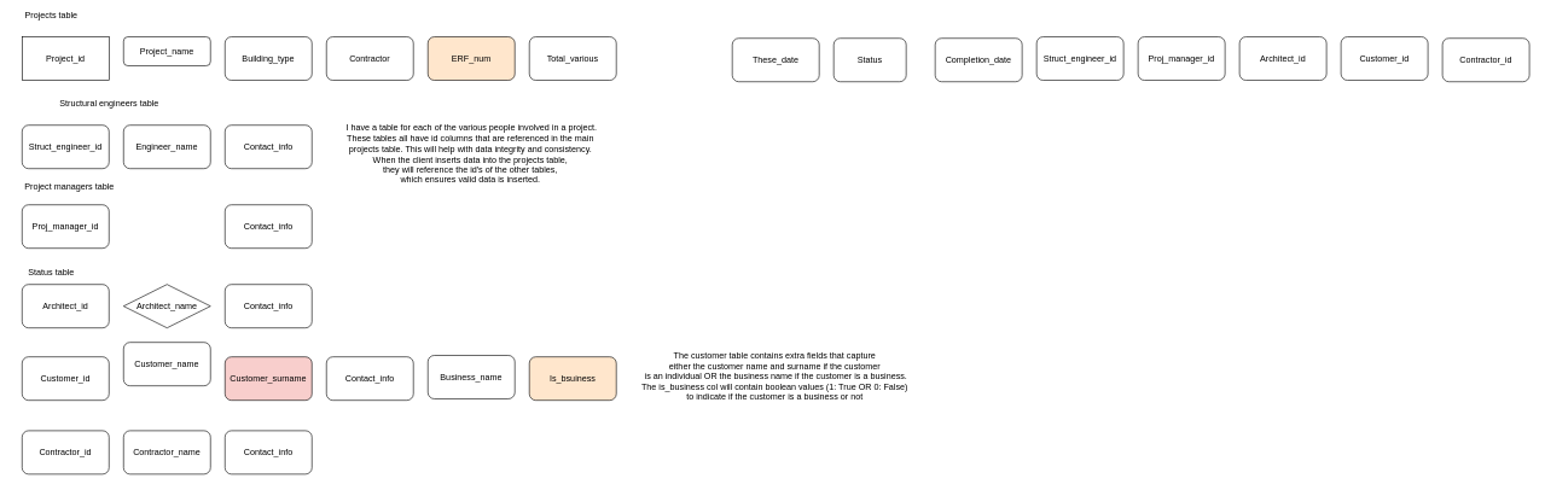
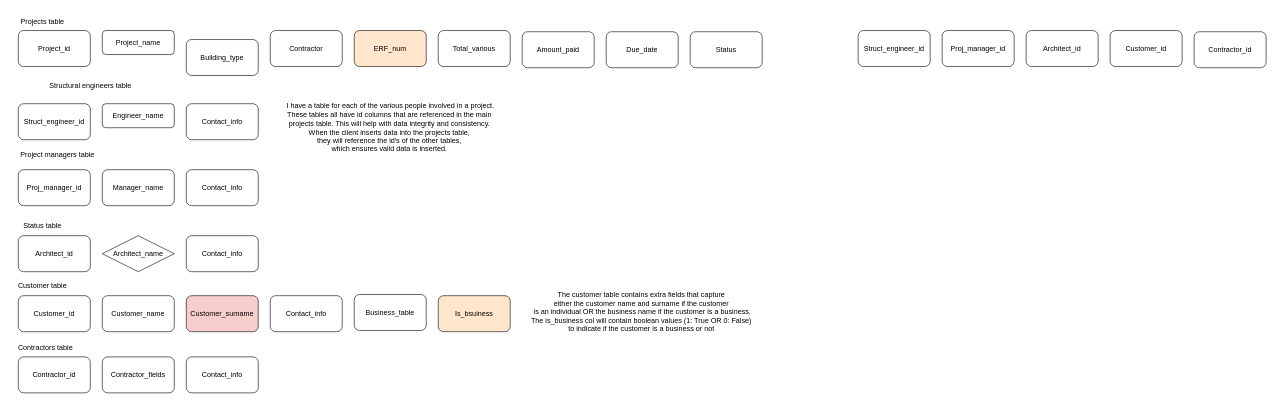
  <mxCell id="0" />
  <mxCell id="1" parent="0" />
- <mxCell id="2" value="Project_id" style="whiteSpace=wrap;html=1;rounded=0;" vertex="1" parent="1"><mxGeometry x="30" y="50" width="120" height="60" as="geometry" /></mxCell>
- <mxCell id="3" value="Projects table" style="text;html=1;align=center;verticalAlign=middle;resizable=0;points=[];autosize=1;strokeColor=none;fillColor=none;" vertex="1" parent="1"><mxGeometry x="20" y="5" width="100" height="30" as="geometry" /></mxCell>
+ <mxCell id="2" value="Project_id" style="rounded=1;whiteSpace=wrap;html=1;" vertex="1" parent="1"><mxGeometry x="30" y="50" width="120" height="60" as="geometry" /></mxCell>
+ <mxCell id="3" value="Projects table" style="text;html=1;align=center;verticalAlign=middle;resizable=0;points=[];autosize=1;strokeColor=none;fillColor=none;" vertex="1" parent="1"><mxGeometry x="20" y="20" width="100" height="30" as="geometry" /></mxCell>
  <mxCell id="4" value="Total_various" style="rounded=1;whiteSpace=wrap;html=1;" vertex="1" parent="1"><mxGeometry x="730" y="50" width="120" height="60" as="geometry" /></mxCell>
  <mxCell id="5" value="ERF_num" style="rounded=1;whiteSpace=wrap;html=1;fillColor=#ffe6cc;" vertex="1" parent="1"><mxGeometry x="590" y="50" width="120" height="60" as="geometry" /></mxCell>
  <mxCell id="6" value="Contractor" style="rounded=1;whiteSpace=wrap;html=1;" vertex="1" parent="1"><mxGeometry x="450" y="50" width="120" height="60" as="geometry" /></mxCell>
- <mxCell id="7" value="Building_type" style="rounded=1;whiteSpace=wrap;html=1;" vertex="1" parent="1"><mxGeometry x="310" y="50" width="120" height="60" as="geometry" /></mxCell>
+ <mxCell id="7" value="Building_type" style="rounded=1;whiteSpace=wrap;html=1;" vertex="1" parent="1"><mxGeometry x="310" y="65" width="120" height="60" as="geometry" /></mxCell>
  <mxCell id="8" value="Project_name" style="rounded=1;whiteSpace=wrap;html=1;" vertex="1" parent="1"><mxGeometry x="170" y="50" width="120" height="40" as="geometry" /></mxCell>
  <mxCell id="9" value="Struct_engineer_id" style="rounded=1;whiteSpace=wrap;html=1;" vertex="1" parent="1"><mxGeometry x="30" y="172" width="120" height="60" as="geometry" /></mxCell>
  <mxCell id="10" value="Structural engineers table" style="text;html=1;align=center;verticalAlign=middle;resizable=0;points=[];autosize=1;strokeColor=none;fillColor=none;" vertex="1" parent="1"><mxGeometry x="70" y="127" width="160" height="30" as="geometry" /></mxCell>
  <mxCell id="11" value="Contact_info" style="rounded=1;whiteSpace=wrap;html=1;" vertex="1" parent="1"><mxGeometry x="310" y="172" width="120" height="60" as="geometry" /></mxCell>
- <mxCell id="12" value="Engineer_name" style="rounded=1;whiteSpace=wrap;html=1;" vertex="1" parent="1"><mxGeometry x="170" y="172" width="120" height="60" as="geometry" /></mxCell>
+ <mxCell id="12" value="Engineer_name" style="rounded=1;whiteSpace=wrap;html=1;" vertex="1" parent="1"><mxGeometry x="170" y="172" width="120" height="40" as="geometry" /></mxCell>
  <mxCell id="13" value="Proj_manager_id" style="rounded=1;whiteSpace=wrap;html=1;" vertex="1" parent="1"><mxGeometry x="30" y="282" width="120" height="60" as="geometry" /></mxCell>
  <mxCell id="14" value="Architect_id" style="rounded=1;whiteSpace=wrap;html=1;" vertex="1" parent="1"><mxGeometry x="30" y="392" width="120" height="60" as="geometry" /></mxCell>
  <mxCell id="15" value="Customer_id" style="rounded=1;whiteSpace=wrap;html=1;" vertex="1" parent="1"><mxGeometry x="30" y="492" width="120" height="60" as="geometry" /></mxCell>
  <mxCell id="16" value="Contact_info" style="rounded=1;whiteSpace=wrap;html=1;" vertex="1" parent="1"><mxGeometry x="310" y="282" width="120" height="60" as="geometry" /></mxCell>
- <mxCell id="18" value="Customer_name" style="rounded=1;whiteSpace=wrap;html=1;" vertex="1" parent="1"><mxGeometry x="170" y="472" width="120" height="60" as="geometry" /></mxCell>
+ <mxCell id="17" value="Manager_name" style="rounded=1;whiteSpace=wrap;html=1;" vertex="1" parent="1"><mxGeometry x="170" y="282" width="120" height="60" as="geometry" /></mxCell>
+ <mxCell id="18" value="Customer_name" style="rounded=1;whiteSpace=wrap;html=1;" vertex="1" parent="1"><mxGeometry x="170" y="492" width="120" height="60" as="geometry" /></mxCell>
  <mxCell id="19" value="Architect_name" style="rhombus;whiteSpace=wrap;html=1;" vertex="1" parent="1"><mxGeometry x="170" y="392" width="120" height="60" as="geometry" /></mxCell>
  <mxCell id="20" value="Contact_info" style="rounded=1;whiteSpace=wrap;html=1;" vertex="1" parent="1"><mxGeometry x="310" y="392" width="120" height="60" as="geometry" /></mxCell>
  <mxCell id="21" value="Customer_surname" style="rounded=1;whiteSpace=wrap;html=1;fillColor=#f8cecc;" vertex="1" parent="1"><mxGeometry x="310" y="492" width="120" height="60" as="geometry" /></mxCell>
  <mxCell id="22" value="Project managers table" style="text;html=1;align=center;verticalAlign=middle;resizable=0;points=[];autosize=1;strokeColor=none;fillColor=none;" vertex="1" parent="1"><mxGeometry x="20" y="242" width="150" height="30" as="geometry" /></mxCell>
  <mxCell id="23" value="Status table" style="text;html=1;align=center;verticalAlign=middle;resizable=0;points=[];autosize=1;strokeColor=none;fillColor=none;" vertex="1" parent="1"><mxGeometry x="20" y="360" width="100" height="30" as="geometry" /></mxCell>
+ <mxCell id="24" value="Customer table" style="text;html=1;align=center;verticalAlign=middle;resizable=0;points=[];autosize=1;strokeColor=none;fillColor=none;" vertex="1" parent="1"><mxGeometry x="20" y="460" width="100" height="30" as="geometry" /></mxCell>
  <mxCell id="25" value="I have a table for each of the various people involved in a project.&lt;div&gt;These tables all have id columns that are referenced in the main&amp;nbsp;&lt;/div&gt;&lt;div&gt;projects table. This will help with data integrity and consistency.&amp;nbsp;&lt;/div&gt;&lt;div&gt;When the client&amp;nbsp;&lt;span style=&quot;background-color: initial;&quot;&gt;inserts data into the projects table,&amp;nbsp;&lt;/span&gt;&lt;/div&gt;&lt;div&gt;&lt;span style=&quot;background-color: initial;&quot;&gt;they will reference the id's of&amp;nbsp;&lt;/span&gt;&lt;span style=&quot;background-color: initial;&quot;&gt;the other tables,&amp;nbsp;&lt;/span&gt;&lt;/div&gt;&lt;div&gt;&lt;span style=&quot;background-color: initial;&quot;&gt;which ensures valid data is inserted.&amp;nbsp;&lt;/span&gt;&lt;/div&gt;" style="text;html=1;align=center;verticalAlign=middle;resizable=0;points=[];autosize=1;strokeColor=none;fillColor=none;" vertex="1" parent="1"><mxGeometry x="465" y="162" width="370" height="100" as="geometry" /></mxCell>
  <mxCell id="26" value="Contractor_id" style="rounded=1;whiteSpace=wrap;html=1;" vertex="1" parent="1"><mxGeometry x="30" y="594" width="120" height="60" as="geometry" /></mxCell>
- <mxCell id="27" value="Contractor_name" style="rounded=1;whiteSpace=wrap;html=1;" vertex="1" parent="1"><mxGeometry x="170" y="594" width="120" height="60" as="geometry" /></mxCell>
+ <mxCell id="27" value="Contractor_fields" style="rounded=1;whiteSpace=wrap;html=1;" vertex="1" parent="1"><mxGeometry x="170" y="594" width="120" height="60" as="geometry" /></mxCell>
  <mxCell id="28" value="Contact_info" style="rounded=1;whiteSpace=wrap;html=1;" vertex="1" parent="1"><mxGeometry x="310" y="594" width="120" height="60" as="geometry" /></mxCell>
- <mxCell id="31" value="These_date" style="rounded=1;whiteSpace=wrap;html=1;" vertex="1" parent="1"><mxGeometry x="1010" y="52" width="120" height="60" as="geometry" /></mxCell>
+ <mxCell id="29" value="Contractors table" style="text;html=1;align=center;verticalAlign=middle;resizable=0;points=[];autosize=1;strokeColor=none;fillColor=none;" vertex="1" parent="1"><mxGeometry x="20" y="564" width="110" height="30" as="geometry" /></mxCell>
+ <mxCell id="30" value="Amount_paid" style="rounded=1;whiteSpace=wrap;html=1;" vertex="1" parent="1"><mxGeometry x="870" y="52" width="120" height="60" as="geometry" /></mxCell>
+ <mxCell id="31" value="Due_date" style="rounded=1;whiteSpace=wrap;html=1;" vertex="1" parent="1"><mxGeometry x="1010" y="52" width="120" height="60" as="geometry" /></mxCell>
  <mxCell id="32" value="Customer_id" style="rounded=1;whiteSpace=wrap;html=1;" vertex="1" parent="1"><mxGeometry x="1850" y="50" width="120" height="60" as="geometry" /></mxCell>
  <mxCell id="33" value="Architect_id" style="rounded=1;whiteSpace=wrap;html=1;" vertex="1" parent="1"><mxGeometry x="1710" y="50" width="120" height="60" as="geometry" /></mxCell>
  <mxCell id="34" value="Proj_manager_id" style="rounded=1;whiteSpace=wrap;html=1;" vertex="1" parent="1"><mxGeometry x="1570" y="50" width="120" height="60" as="geometry" /></mxCell>
  <mxCell id="35" value="Struct_engineer_id" style="rounded=1;whiteSpace=wrap;html=1;" vertex="1" parent="1"><mxGeometry x="1430" y="50" width="120" height="60" as="geometry" /></mxCell>
- <mxCell id="36" value="Status" style="rounded=1;whiteSpace=wrap;html=1;" vertex="1" parent="1"><mxGeometry x="1150" y="52" width="100" height="60" as="geometry" /></mxCell>
+ <mxCell id="36" value="Status" style="rounded=1;whiteSpace=wrap;html=1;" vertex="1" parent="1"><mxGeometry x="1150" y="52" width="120" height="60" as="geometry" /></mxCell>
  <mxCell id="37" value="Contractor_id" style="rounded=1;whiteSpace=wrap;html=1;" vertex="1" parent="1"><mxGeometry x="1990" y="52" width="120" height="60" as="geometry" /></mxCell>
- <mxCell id="38" value="Completion_date" style="rounded=1;whiteSpace=wrap;html=1;" vertex="1" parent="1"><mxGeometry x="1290" y="52" width="120" height="60" as="geometry" /></mxCell>
  <mxCell id="39" value="Contact_info" style="rounded=1;whiteSpace=wrap;html=1;" vertex="1" parent="1"><mxGeometry x="450" y="492" width="120" height="60" as="geometry" /></mxCell>
- <mxCell id="40" value="Business_name" style="rounded=1;whiteSpace=wrap;html=1;" vertex="1" parent="1"><mxGeometry x="590" y="490" width="120" height="60" as="geometry" /></mxCell>
+ <mxCell id="40" value="Business_table" style="rounded=1;whiteSpace=wrap;html=1;" vertex="1" parent="1"><mxGeometry x="590" y="490" width="120" height="60" as="geometry" /></mxCell>
  <mxCell id="41" value="Is_bsuiness" style="rounded=1;whiteSpace=wrap;html=1;fillColor=#ffe6cc;" vertex="1" parent="1"><mxGeometry x="730" y="492" width="120" height="60" as="geometry" /></mxCell>
  <mxCell id="42" value="The customer table contains extra fields that capture&amp;nbsp;&lt;div&gt;either the customer name and surname if the customer&amp;nbsp;&lt;/div&gt;&lt;div&gt;is an individual OR the business name if the customer is a business.&lt;/div&gt;&lt;div&gt;The is_business col will contain boolean values (1: True OR 0: False)&amp;nbsp;&lt;/div&gt;&lt;div&gt;to indicate if the customer is a business or not&amp;nbsp;&lt;/div&gt;" style="text;html=1;align=center;verticalAlign=middle;resizable=0;points=[];autosize=1;strokeColor=none;fillColor=none;" vertex="1" parent="1"><mxGeometry x="875" y="474" width="390" height="90" as="geometry" /></mxCell>
